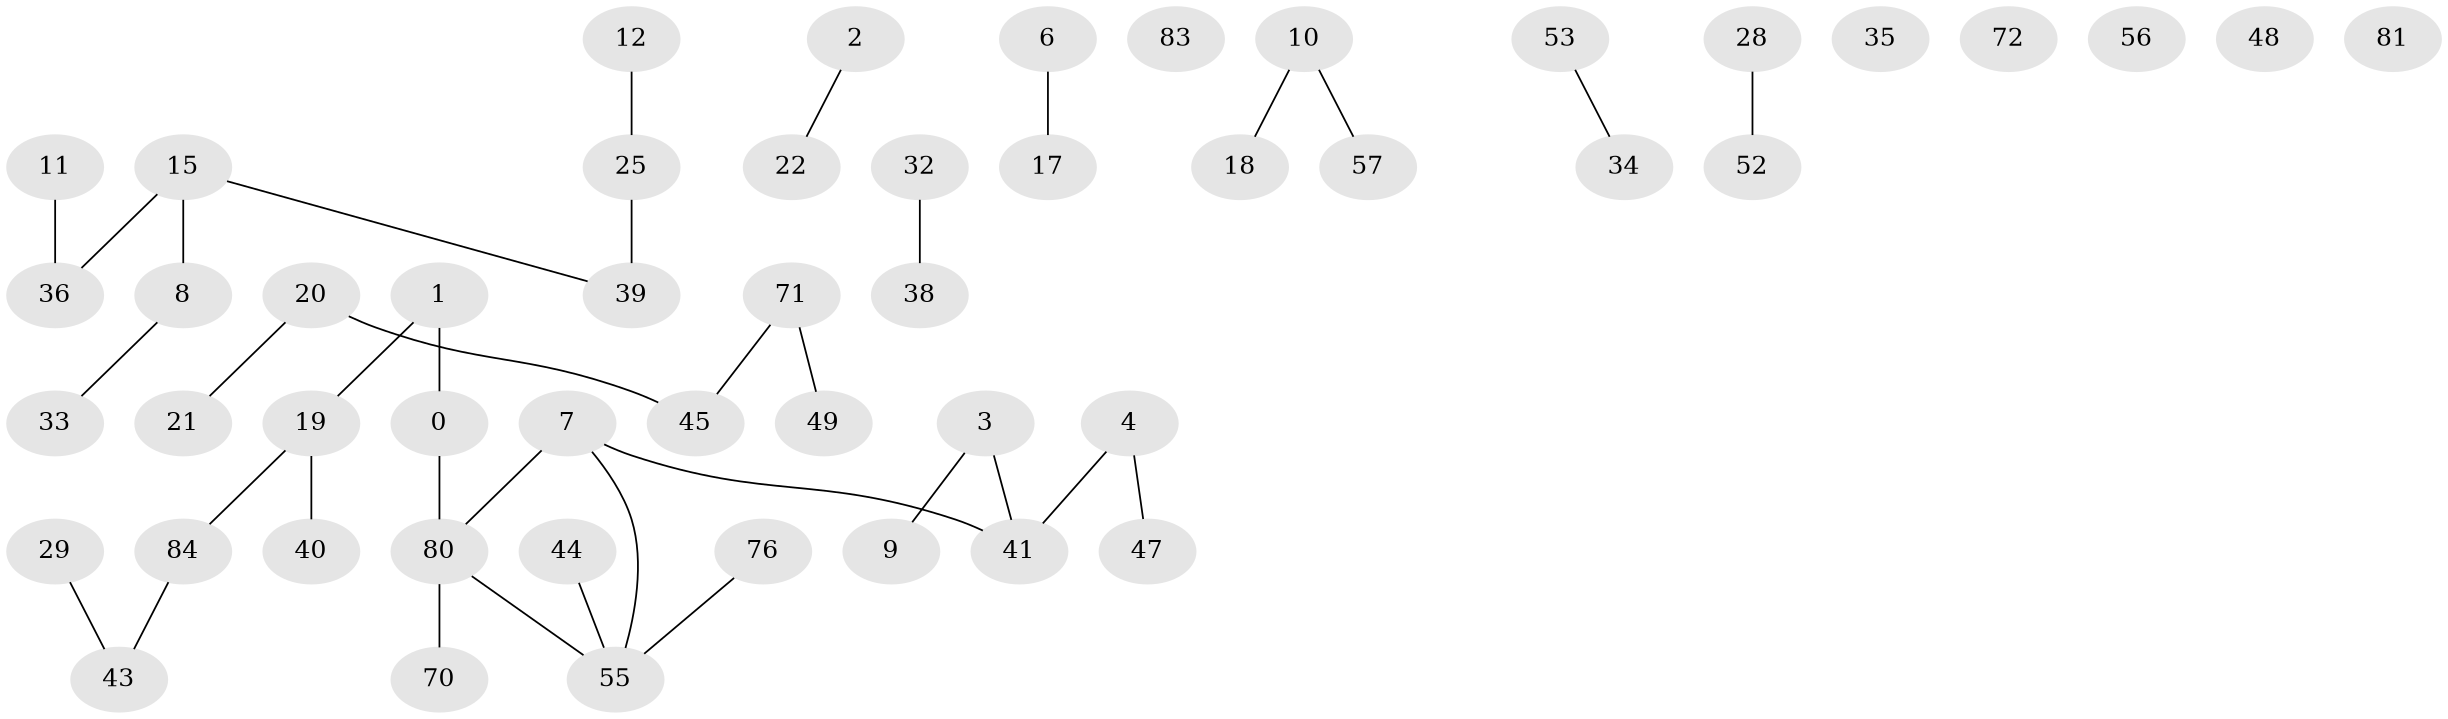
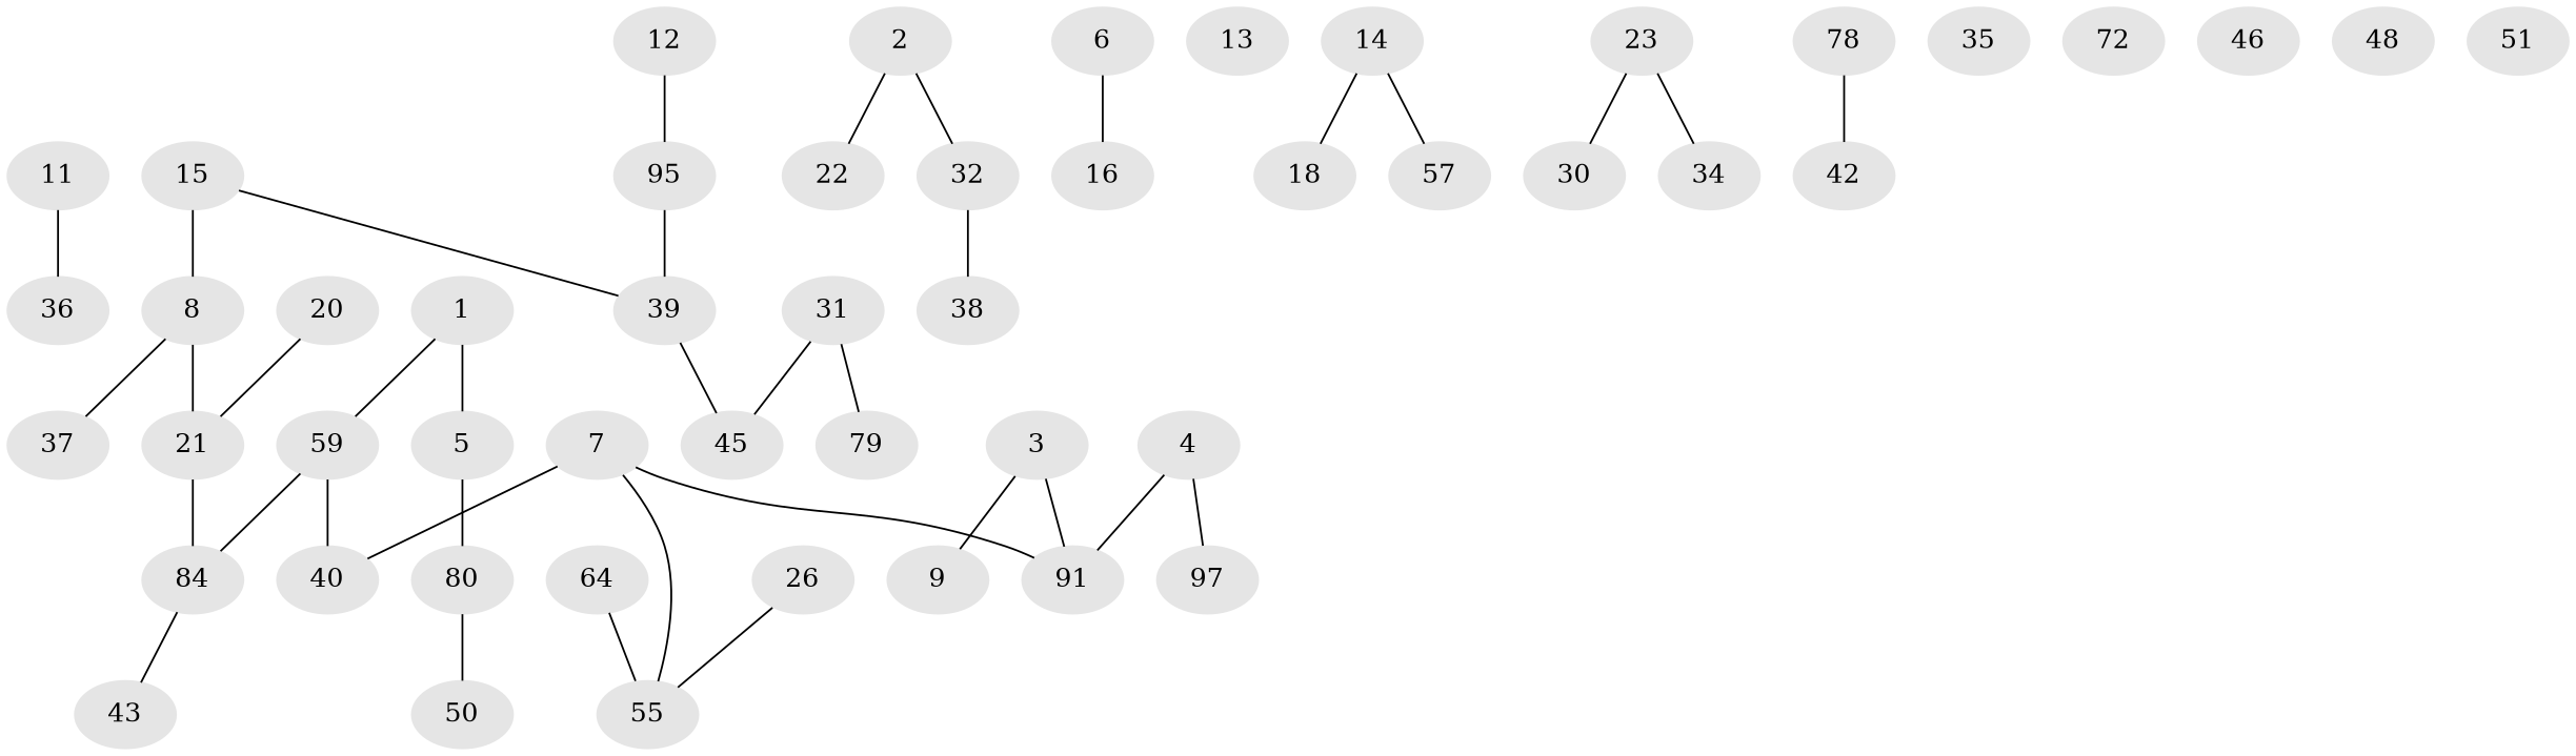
  graph {
    node [color=gray90 style=filled]
    1
-   5 [label=0]
-   19
+   5
+   19 [label=59]
    n4 [label=80]
    40
    n6 [label=84]
    2
    22
    32
    38
    3
    9
-   41
+   41 [label=91]
    4
-   47
+   47 [label=97]
    n16 [label=55]
-   50 [label=70]
+   50
    6
-   17
+   17 [label=16]
    7
    8
    21
-   33
+   33 [label=37]
    11
    36
    12
-   25
+   25 [label=95]
    39
-   13 [label=83]
-   14 [label=10]
+   13
+   14
    18
    n32 [label=57]
    15
    43
    20
    45
-   23 [label=53]
+   23
+   30
    34
-   26 [label=76]
-   28
-   52
-   29
-   31 [label=71]
-   49
+   26
+   28 [label=78]
+   52 [label=42]
+   31
+   49 [label=79]
    35
    n47 [label=72]
-   44
-   46 [label=56]
+   44 [label=64]
+   46
    48
-   51 [label=81]
+   51
    1 -- 5
    1 -- 19
    5 -- n4
    19 -- 40
    19 -- n6
-   n4 -- n16
    n4 -- 50
    n6 -- 43
    2 -- 22
+   2 -- 32
    32 -- 38
    3 -- 9
    3 -- 41
    4 -- 41
    4 -- 47
    6 -- 17
-   7 -- n4
+   7 -- 40
    7 -- 41
    7 -- n16
+   8 -- 21
    8 -- 33
+   21 -- n6
    11 -- 36
    12 -- 25
    25 -- 39
    14 -- 18
    14 -- n32
    15 -- 8
-   15 -- 36
    15 -- 39
    20 -- 21
-   20 -- 45
+   39 -- 45
+   23 -- 30
    23 -- 34
    26 -- n16
    28 -- 52
-   29 -- 43
    31 -- 45
    31 -- 49
    44 -- n16
  }
